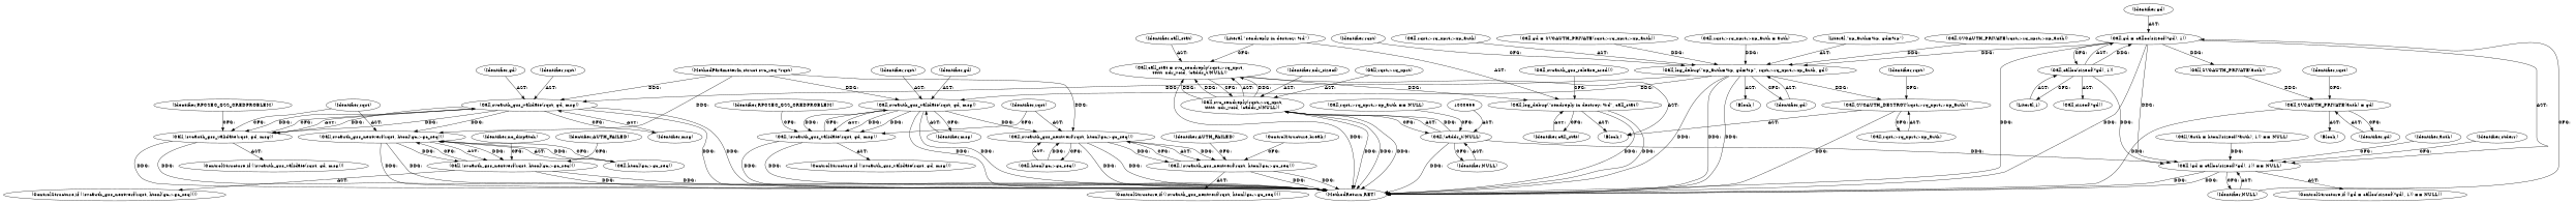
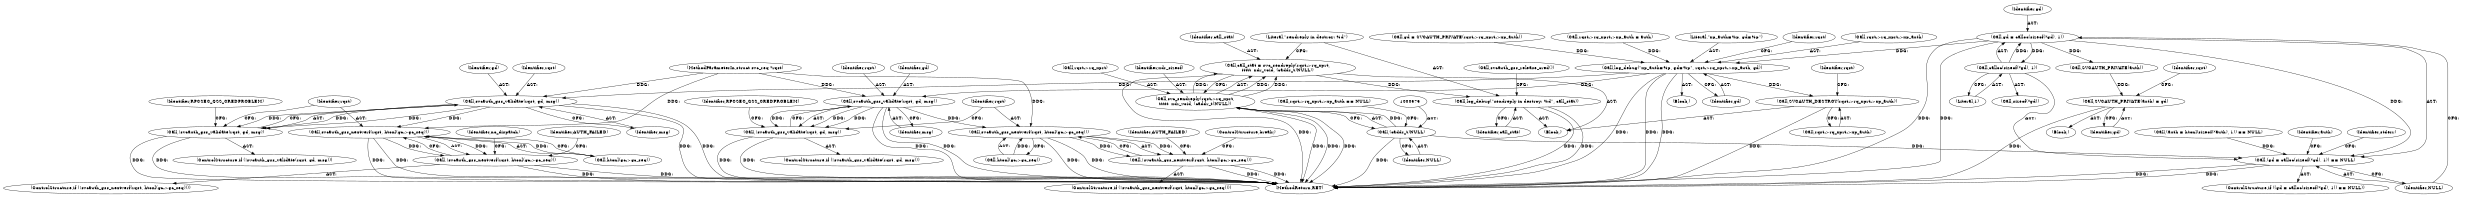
  digraph {
    n1 [label="(Call,gd = calloc(sizeof(*gd), 1))"]
    n2 [label="(Call,calloc(sizeof(*gd), 1))"]
    n3 [label="(Call,(gd = calloc(sizeof(*gd), 1)) == NULL)"]
    n4 [label="(Call,log_debug(\"xp_auth=%p, gd=%p\", rqst->rq_xprt->xp_auth, gd))"]
    n5 [label="(MethodReturn,RET)"]
    n6 [label="(Call,SVCAUTH_PRIVATE(auth))"]
    n7 [label="(Literal,1)"]
    n8 [label="(Call,sizeof(*gd))"]
    n9 [label="(Identifier,NULL)"]
    n10 [label="(ControlStructure,if ((gd = calloc(sizeof(*gd), 1)) == NULL))"]
    n11 [label="(Call,SVCAUTH_PRIVATE(auth) = gd)"]
    n12 [label="(Block,)"]
    n13 [label="(Identifier,gd)"]
    n14 [label="(Call,svcauth_gss_validate(rqst, gd, msg))"]
    n15 [label="(Call,svcauth_gss_validate(rqst, gd, msg))"]
    n16 [label="(Call,SVCAUTH_DESTROY(rqst->rq_xprt->xp_auth))"]
    n17 [label="(Block,)"]
    n18 [label="(Identifier,gd)"]
    n19 [label="(Call,(caddr_t)NULL)"]
    n20 [label="(Call,svc_sendreply(rqst->rq_xprt,\n\t\t\t\t\t  xdr_void, (caddr_t)NULL))"]
    n21 [label="(Identifier,NULL)"]
    n22 [label="(Call,call_stat = svc_sendreply(rqst->rq_xprt,\n\t\t\t\t\t  xdr_void, (caddr_t)NULL))"]
    n23 [label="(Call,log_debug(\"sendreply in destroy: %d\", call_stat))"]
    n24 [label="(Block,)"]
    n25 [label="(Identifier,call_stat)"]
    n26 [label="(Call,!svcauth_gss_validate(rqst, gd, msg))"]
    n27 [label="(Call,svcauth_gss_nextverf(rqst, htonl(gc->gc_seq)))"]
    n28 [label="(Identifier,msg)"]
    n29 [label="(Call,!svcauth_gss_validate(rqst, gd, msg))"]
    n30 [label="(Call,svcauth_gss_nextverf(rqst, htonl(gc->gc_seq)))"]
    n31 [label="(Identifier,msg)"]
    n32 [label="(Call,rqst->rq_xprt->xp_auth)"]
    n33 [label="(ControlStructure,if (!svcauth_gss_validate(rqst, gd, msg)))"]
    n34 [label="(Call,!svcauth_gss_nextverf(rqst, htonl(gc->gc_seq)))"]
    n35 [label="(Call,htonl(gc->gc_seq))"]
    n36 [label="(ControlStructure,if (!svcauth_gss_nextverf(rqst, htonl(gc->gc_seq))))"]
    n37 [label="(ControlStructure,if (!svcauth_gss_validate(rqst, gd, msg)))"]
    n38 [label="(Call,!svcauth_gss_nextverf(rqst, htonl(gc->gc_seq)))"]
    n39 [label="(Call,htonl(gc->gc_seq))"]
    n40 [label="(ControlStructure,if (!svcauth_gss_nextverf(rqst, htonl(gc->gc_seq))))"]
    n41 [label="(Literal,\"sendreply in destroy: %d\")"]
    n42 [label="(Identifier,rqst)"]
    n43 [label="(Identifier,AUTH_FAILED)"]
    n44 [label="(Identifier,no_dispatch)"]
    n45 [label="(Call,gd = SVCAUTH_PRIVATE(rqst->rq_xprt->xp_auth))"]
    n46 [label="(MethodParameterIn,struct svc_req *rqst)"]
    n47 [label="(Call,rqst->rq_xprt)"]
    n48 [label="(Identifier,gd)"]
    n49 [label="(Identifier,rqst)"]
    n50 [label="(Identifier,rqst)"]
    n51 [label="(Identifier,rqst)"]
    n52 [label="(Identifier,RPCSEC_GSS_CREDPROBLEM)"]
    n53 [label="(Call,(auth = htonl(sizeof(*auth), 1)) == NULL)"]
    n54 [label="(Call,rqst->rq_xprt->xp_auth = auth)"]
    n55 [label="(Identifier,gd)"]
    n56 [label="(Literal,\"xp_auth=%p, gd=%p\")"]
    n57 [label="(Call,rqst->rq_xprt->xp_auth == NULL)"]
-   n58 [label="(Call,SVCAUTH_PRIVATE(rqst->rq_xprt->xp_auth))"]
    n59 [label="(Identifier,xdr_sizeof)"]
    n60 [label="(Identifier,auth)"]
    n61 [label="(Identifier,rqst)"]
    n62 [label="(Identifier,rqst)"]
    n63 [label="(Call,svcauth_gss_release_cred())"]
    n64 [label="(Identifier,stderr)"]
    n65 [label="(Identifier,RPCSEC_GSS_CREDPROBLEM)"]
    n66 [label="(Identifier,AUTH_FAILED)"]
    n67 [label="(Identifier,gd)"]
    n68 [label="(ControlStructure,break;)"]
    n69 [label="(Identifier,rqst)"]
    n70 [label="(Identifier,call_stat)"]
    n71 [label="(Call,rqst->rq_xprt->xp_auth)"]
-   1000575 [label=1000555]
-   n1 -> n2 [label="CFG: "]
+   1000575
+   n1 -> n2 [label="DDG: "]
    n1 -> n3 [label="AST: "]
    n1 -> n3 [label="DDG: "]
    n1 -> n4 [label="DDG: "]
    n1 -> n5 [label="DDG: "]
    n1 -> n5 [label="DDG: "]
    n1 -> n6 [label="DDG: "]
    n2 -> n1 [label="AST: "]
    n2 -> n1 [label="DDG: "]
-   n2 -> n3 [label="DDG: "]
+   n2 -> n3 [label="AST: "]
    n2 -> n7 [label="CFG: "]
    n2 -> n8 [label="AST: "]
    n3 -> n5 [label="DDG: "]
    n3 -> n5 [label="DDG: "]
    n3 -> n9 [label="CFG: "]
    n3 -> n10 [label="AST: "]
    n4 -> n5 [label="DDG: "]
    n4 -> n5 [label="DDG: "]
    n4 -> n5 [label="DDG: "]
    n4 -> n14 [label="DDG: "]
    n4 -> n15 [label="DDG: "]
    n4 -> n16 [label="DDG: "]
    n4 -> n17 [label="AST: "]
    n4 -> n18 [label="CFG: "]
    n6 -> n11 [label="DDG: "]
    n7 -> n2 [label="AST: "]
    n9 -> n1 [label="CFG: "]
    n9 -> n3 [label="AST: "]
    n11 -> n5 [label="DDG: "]
    n11 -> n12 [label="AST: "]
    n11 -> n13 [label="CFG: "]
    n13 -> n11 [label="AST: "]
    n14 -> n5 [label="DDG: "]
    n14 -> n5 [label="DDG: "]
    n14 -> n26 [label="AST: "]
    n14 -> n26 [label="DDG: "]
    n14 -> n26 [label="DDG: "]
    n14 -> n26 [label="DDG: "]
    n14 -> n27 [label="DDG: "]
    n14 -> n28 [label="CFG: "]
    n15 -> n5 [label="DDG: "]
    n15 -> n5 [label="DDG: "]
    n15 -> n29 [label="AST: "]
    n15 -> n29 [label="DDG: "]
    n15 -> n29 [label="DDG: "]
    n15 -> n29 [label="DDG: "]
    n15 -> n30 [label="DDG: "]
    n15 -> n31 [label="CFG: "]
    n16 -> n5 [label="DDG: "]
    n16 -> n24 [label="AST: "]
    n16 -> n32 [label="CFG: "]
    n18 -> n4 [label="AST: "]
    n19 -> n3 [label="DDG: "]
    n19 -> n5 [label="DDG: "]
    n19 -> n20 [label="AST: "]
    n19 -> n20 [label="DDG: "]
    n19 -> n21 [label="CFG: "]
    n20 -> n5 [label="DDG: "]
    n20 -> n5 [label="DDG: "]
    n20 -> n5 [label="DDG: "]
    n20 -> n19 [label="CFG: "]
    n20 -> n22 [label="AST: "]
    n20 -> n22 [label="DDG: "]
    n20 -> n22 [label="DDG: "]
    n20 -> n22 [label="DDG: "]
    n21 -> n19 [label="AST: "]
    n22 -> n5 [label="DDG: "]
    n22 -> n20 [label="CFG: "]
    n22 -> n23 [label="DDG: "]
    n22 -> n24 [label="AST: "]
    n23 -> n5 [label="DDG: "]
    n23 -> n5 [label="DDG: "]
    n23 -> n24 [label="AST: "]
    n23 -> n25 [label="CFG: "]
    n25 -> n23 [label="AST: "]
    n26 -> n5 [label="DDG: "]
    n26 -> n5 [label="DDG: "]
    n26 -> n14 [label="CFG: "]
    n26 -> n33 [label="AST: "]
    n27 -> n5 [label="DDG: "]
    n27 -> n5 [label="DDG: "]
    n27 -> n34 [label="AST: "]
    n27 -> n34 [label="DDG: "]
    n27 -> n34 [label="DDG: "]
    n27 -> n35 [label="CFG: "]
    n28 -> n14 [label="AST: "]
    n29 -> n5 [label="DDG: "]
    n29 -> n5 [label="DDG: "]
    n29 -> n15 [label="CFG: "]
    n29 -> n37 [label="AST: "]
    n30 -> n5 [label="DDG: "]
    n30 -> n5 [label="DDG: "]
    n30 -> n38 [label="AST: "]
    n30 -> n38 [label="DDG: "]
    n30 -> n38 [label="DDG: "]
    n30 -> n39 [label="CFG: "]
    n31 -> n15 [label="AST: "]
    n32 -> n16 [label="AST: "]
    n34 -> n5 [label="DDG: "]
    n34 -> n5 [label="DDG: "]
    n34 -> n27 [label="CFG: "]
    n34 -> n36 [label="AST: "]
    n35 -> n27 [label="AST: "]
    n35 -> n27 [label="DDG: "]
    n38 -> n5 [label="DDG: "]
    n38 -> n5 [label="DDG: "]
    n38 -> n30 [label="CFG: "]
    n38 -> n40 [label="AST: "]
    n39 -> n30 [label="AST: "]
    n39 -> n30 [label="DDG: "]
    n41 -> n22 [label="CFG: "]
    n41 -> n23 [label="AST: "]
    n42 -> n11 [label="CFG: "]
    n43 -> n34 [label="CFG: "]
    n44 -> n38 [label="CFG: "]
    n45 -> n4 [label="DDG: "]
    n46 -> n14 [label="DDG: "]
    n46 -> n15 [label="DDG: "]
    n46 -> n27 [label="DDG: "]
    n46 -> n30 [label="DDG: "]
    n47 -> n20 [label="AST: "]
    n48 -> n15 [label="AST: "]
    n49 -> n26 [label="CFG: "]
    n49 -> n27 [label="AST: "]
    n50 -> n16 [label="CFG: "]
    n51 -> n14 [label="AST: "]
    n52 -> n29 [label="CFG: "]
    n53 -> n3 [label="DDG: "]
    n54 -> n4 [label="DDG: "]
    n55 -> n1 [label="AST: "]
    n56 -> n4 [label="AST: "]
    n57 -> n19 [label="CFG: "]
-   n58 -> n4 [label="DDG: "]
    n59 -> n20 [label="AST: "]
    n60 -> n3 [label="CFG: "]
    n61 -> n4 [label="CFG: "]
    n62 -> n29 [label="CFG: "]
    n62 -> n30 [label="AST: "]
    n63 -> n23 [label="CFG: "]
    n64 -> n3 [label="CFG: "]
    n65 -> n26 [label="CFG: "]
    n66 -> n38 [label="CFG: "]
    n67 -> n14 [label="AST: "]
    n68 -> n34 [label="CFG: "]
    n69 -> n15 [label="AST: "]
    n70 -> n22 [label="AST: "]
    n71 -> n4 [label="AST: "]
    1000575 -> n19 [label="AST: "]
  }
